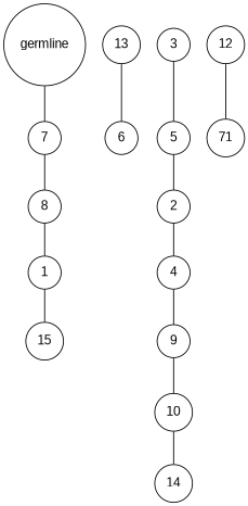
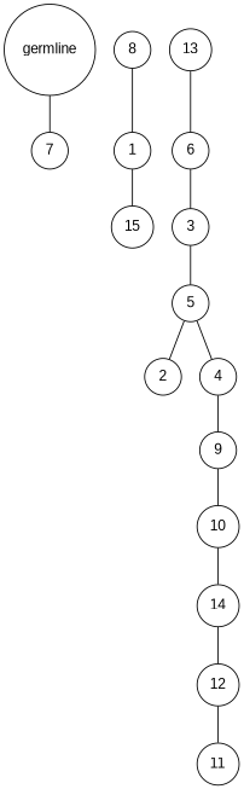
  graph {
    fontname="Liberation Sans"
    rankdir=UD
    splines=line
    node [fontname="Liberation Sans" shape=circle]
    edge [fontname="Liberation Sans"]
    n1 [label=germline]
    n2 [label=7]
    n3 [label=8]
    n4 [label=1]
    n5 [label=15]
    n6 [label=13]
    n7 [label=6]
    n8 [label=3]
    n9 [label=5]
    n10 [label=2]
    n11 [label=4]
    n12 [label=9]
    n13 [label=10]
    n14 [label=14]
    n15 [label=12]
-   n16 [label=71]
+   n16 [label=11]
    n1 -- n2
-   n2 -- n3
    n3 -- n4
    n4 -- n5
    n6 -- n7
+   n7 -- n8
    n8 -- n9
    n9 -- n10
-   n10 -- n11
+   n9 -- n11
    n11 -- n12
    n12 -- n13
    n13 -- n14
+   n14 -- n15
    n15 -- n16
  }
